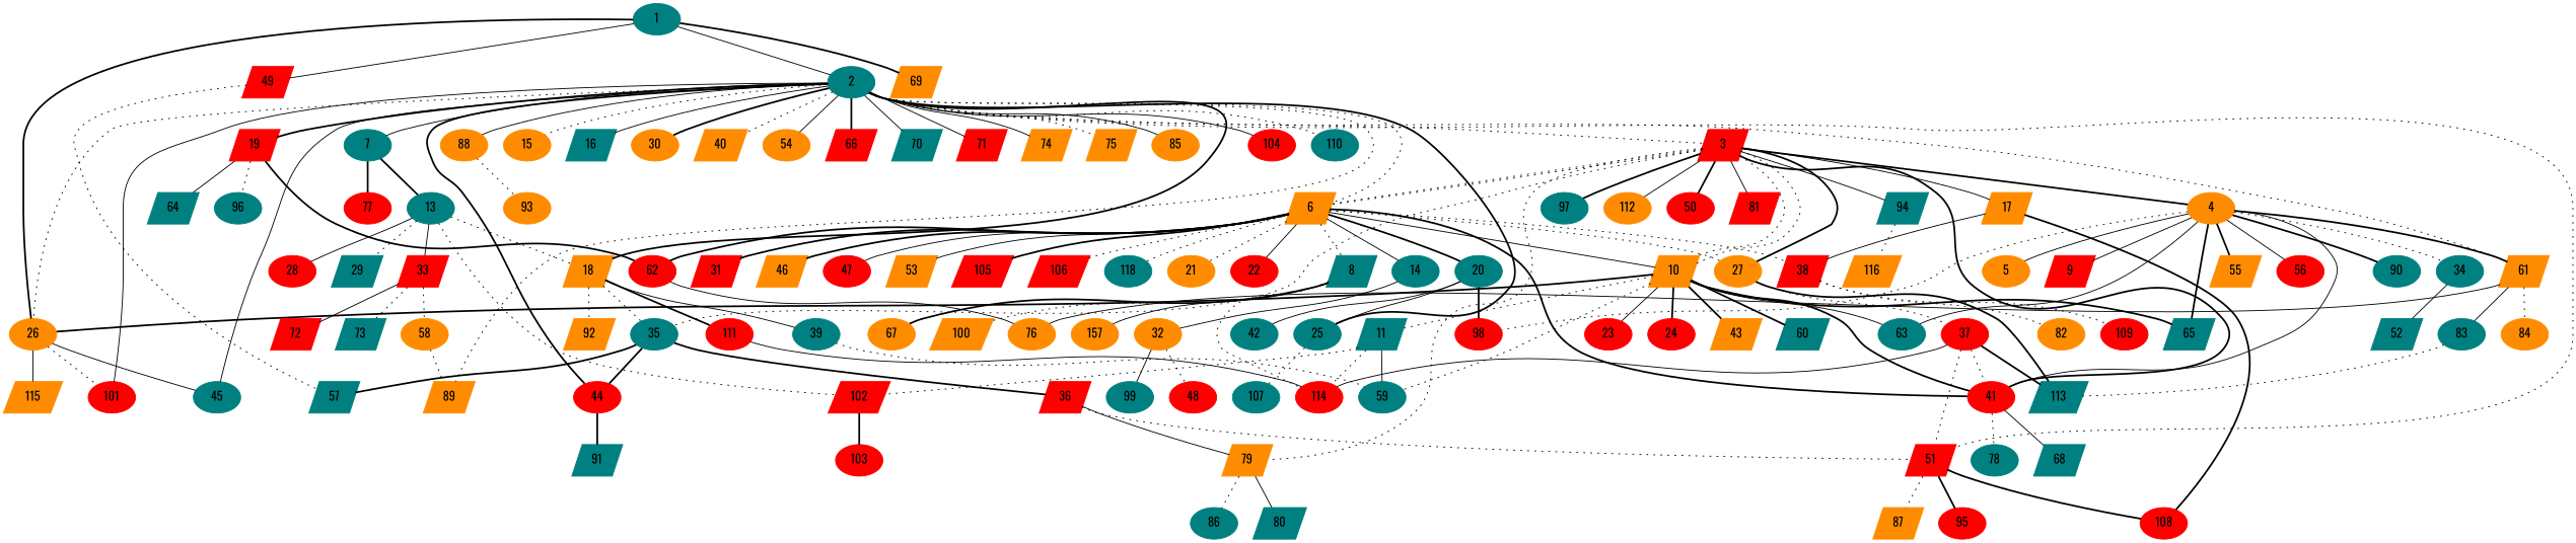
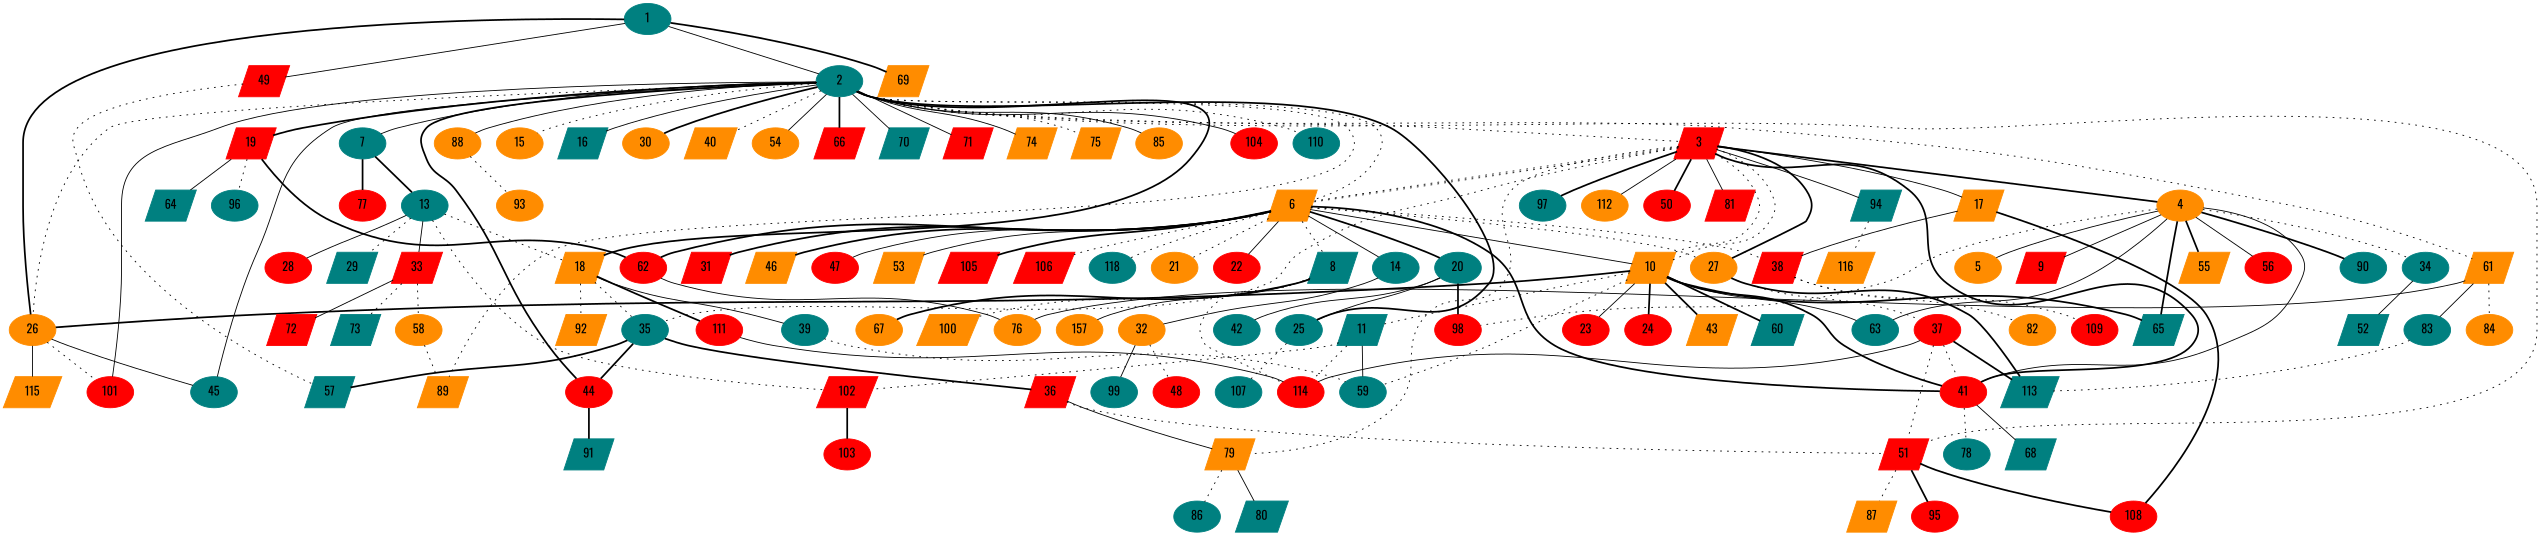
  graph {
    fontname=Oswald
    node [color=teal fontname=Oswald shape=ellipse style=filled]
    edge [fontname=Oswald style=dotted]
    1
    2
    26 [color=darkorange]
    49 [color=red shape=parallelogram]
    69 [color=darkorange shape=parallelogram]
    3 [color=red shape=parallelogram]
    6 [color=darkorange shape=parallelogram]
    7
    15 [color=darkorange]
    16 [shape=parallelogram]
    18 [color=darkorange shape=parallelogram]
    19 [color=red shape=parallelogram]
    25
    30 [color=darkorange]
    40 [color=darkorange shape=parallelogram]
    44 [color=red]
    45
    51 [color=red shape=parallelogram]
    54 [color=darkorange]
    61 [color=darkorange shape=parallelogram]
    66 [color=red shape=parallelogram]
    70 [shape=parallelogram]
    71 [color=red shape=parallelogram]
    74 [color=darkorange shape=parallelogram]
    75 [color=darkorange shape=parallelogram]
    85 [color=darkorange]
    88 [color=darkorange]
    89 [color=darkorange shape=parallelogram]
    101 [color=red]
    104 [color=red]
    110
    115 [color=darkorange shape=parallelogram]
    57 [shape=parallelogram]
    4 [color=darkorange]
    10 [color=darkorange shape=parallelogram]
    17 [color=darkorange shape=parallelogram]
    27 [color=darkorange]
    35
    41 [color=red]
    50 [color=red]
    79 [color=darkorange shape=parallelogram]
    81 [color=red shape=parallelogram]
    94 [shape=parallelogram]
    97
    112 [color=darkorange]
    8 [shape=parallelogram]
    14
    20
    21 [color=darkorange]
    22 [color=red]
    31 [color=red shape=parallelogram]
    38 [color=red shape=parallelogram]
    46 [color=darkorange shape=parallelogram]
    47 [color=red]
    53 [color=darkorange shape=parallelogram]
    62 [color=red]
    105 [color=red shape=parallelogram]
    106 [color=red shape=parallelogram]
    118
    13
    77 [color=red]
    39
    92 [color=darkorange shape=parallelogram]
    111 [color=red]
    64 [shape=parallelogram]
    96
    107
    91 [shape=parallelogram]
    108 [color=red]
    87 [color=darkorange shape=parallelogram]
    95 [color=red]
    76 [color=darkorange]
    83
    84 [color=darkorange]
    93 [color=darkorange]
    5 [color=darkorange]
    9 [color=red shape=parallelogram]
    34
    55 [color=darkorange shape=parallelogram]
    56 [color=red]
    63
    65 [shape=parallelogram]
    90
    98 [color=red]
    11 [shape=parallelogram]
    23 [color=red]
    24 [color=red]
    43 [color=darkorange shape=parallelogram]
    59
    60 [shape=parallelogram]
    37 [color=red]
    113 [shape=parallelogram]
    36 [color=red shape=parallelogram]
    68 [shape=parallelogram]
    78
    80 [shape=parallelogram]
    86
    116 [color=darkorange shape=parallelogram]
    52 [shape=parallelogram]
    67 [color=darkorange]
    100 [color=darkorange shape=parallelogram]
    114 [color=red]
    n103 [color=darkorange label=157]
    32 [color=darkorange]
    42
    82 [color=darkorange]
    109 [color=red]
    102 [color=red shape=parallelogram]
    28 [color=red]
    29 [shape=parallelogram]
    33 [color=red shape=parallelogram]
    103 [color=red]
    58 [color=darkorange]
    72 [color=red shape=parallelogram]
    73 [shape=parallelogram]
    48 [color=red]
    99
    1 -- 2 [style=solid]
    1 -- 26 [style=bold]
    1 -- 49 [style=solid]
    1 -- 69 [style=bold]
    2 -- 26
    2 -- 3
    2 -- 6
    2 -- 7 [style=solid]
    2 -- 15
    2 -- 16 [style=solid]
    2 -- 18 [style=bold]
    2 -- 19 [style=bold]
    2 -- 25 [style=bold]
    2 -- 30 [style=bold]
    2 -- 40
    2 -- 44 [style=bold]
    2 -- 45 [style=solid]
    2 -- 51
    2 -- 54 [style=solid]
    2 -- 61
    2 -- 66 [style=bold]
    2 -- 70 [style=solid]
    2 -- 71 [style=solid]
    2 -- 74 [style=solid]
    2 -- 75
    2 -- 85 [style=solid]
    2 -- 88 [style=solid]
    2 -- 89
    2 -- 101 [style=solid]
    2 -- 104 [style=solid]
    2 -- 110
    26 -- 45 [style=solid]
    26 -- 101
    26 -- 115 [style=solid]
    49 -- 57
    3 -- 6
    3 -- 6
    3 -- 4 [style=bold]
    3 -- 10
    3 -- 10
    3 -- 17 [style=solid]
    3 -- 27 [style=bold]
    3 -- 35
    3 -- 41 [style=bold]
    3 -- 50 [style=bold]
    3 -- 79
    3 -- 81 [style=solid]
    3 -- 94 [style=solid]
    3 -- 97 [style=bold]
    3 -- 112 [style=solid]
    6 -- 10 [style=solid]
    6 -- 27
    6 -- 41 [style=bold]
    6 -- 8
    6 -- 14 [style=solid]
    6 -- 20 [style=bold]
    6 -- 21
    6 -- 22 [style=solid]
    6 -- 31 [style=bold]
    6 -- 38
    6 -- 46 [style=bold]
    6 -- 47 [style=solid]
    6 -- 53 [style=solid]
    6 -- 62 [style=bold]
    6 -- 105 [style=bold]
    6 -- 106
    6 -- 118
    7 -- 13 [style=bold]
    7 -- 77 [style=bold]
    18 -- 35
    18 -- 39 [style=solid]
    18 -- 92
    18 -- 111 [style=bold]
    19 -- 62 [style=bold]
    19 -- 64 [style=solid]
    19 -- 96
    25 -- 107
    44 -- 91 [style=bold]
    51 -- 108 [style=bold]
    51 -- 87
    51 -- 95 [style=bold]
    61 -- 76 [style=solid]
    61 -- 83 [style=solid]
    61 -- 84
    88 -- 93
-   4 -- 61 [style=bold]
    4 -- 41 [style=solid]
    4 -- 5 [style=solid]
    4 -- 9 [style=solid]
    4 -- 34
    4 -- 55 [style=bold]
    4 -- 56 [style=solid]
    4 -- 63 [style=solid]
    4 -- 65 [style=bold]
    4 -- 90 [style=bold]
    4 -- 98
    10 -- 26 [style=bold]
    10 -- 41 [style=bold]
    10 -- 63 [style=solid]
    10 -- 65 [style=bold]
    10 -- 11
    10 -- 23 [style=solid]
    10 -- 24 [style=bold]
    10 -- 43 [style=bold]
    10 -- 59
    10 -- 60 [style=bold]
    17 -- 38 [style=solid]
    17 -- 108 [style=bold]
    27 -- 37
    27 -- 113 [style=bold]
    35 -- 44 [style=bold]
    35 -- 57 [style=bold]
    35 -- 36 [style=bold]
    41 -- 68 [style=solid]
    41 -- 78
    79 -- 80 [style=solid]
    79 -- 86
    94 -- 116
    8 -- 67 [style=bold]
    8 -- 100
    8 -- 114
    8 -- n103 [style=solid]
    14 -- 32 [style=solid]
    20 -- 25 [style=solid]
    20 -- 98 [style=bold]
    20 -- 42 [style=solid]
    38 -- 82
    38 -- 109
    62 -- 76 [style=solid]
    13 -- 18
    13 -- 102
    13 -- 28 [style=solid]
    13 -- 29
    13 -- 33 [style=solid]
    39 -- 59
    111 -- 114 [style=solid]
    83 -- 113
    34 -- 52 [style=solid]
    11 -- 59 [style=solid]
    11 -- 114
    11 -- 102
    37 -- 51
    37 -- 41
    37 -- 113 [style=bold]
    37 -- 114 [style=solid]
    36 -- 51
    36 -- 79 [style=solid]
    32 -- 48
    32 -- 99 [style=solid]
    102 -- 103 [style=bold]
    33 -- 58
    33 -- 72 [style=solid]
    33 -- 73
    58 -- 89
  }
